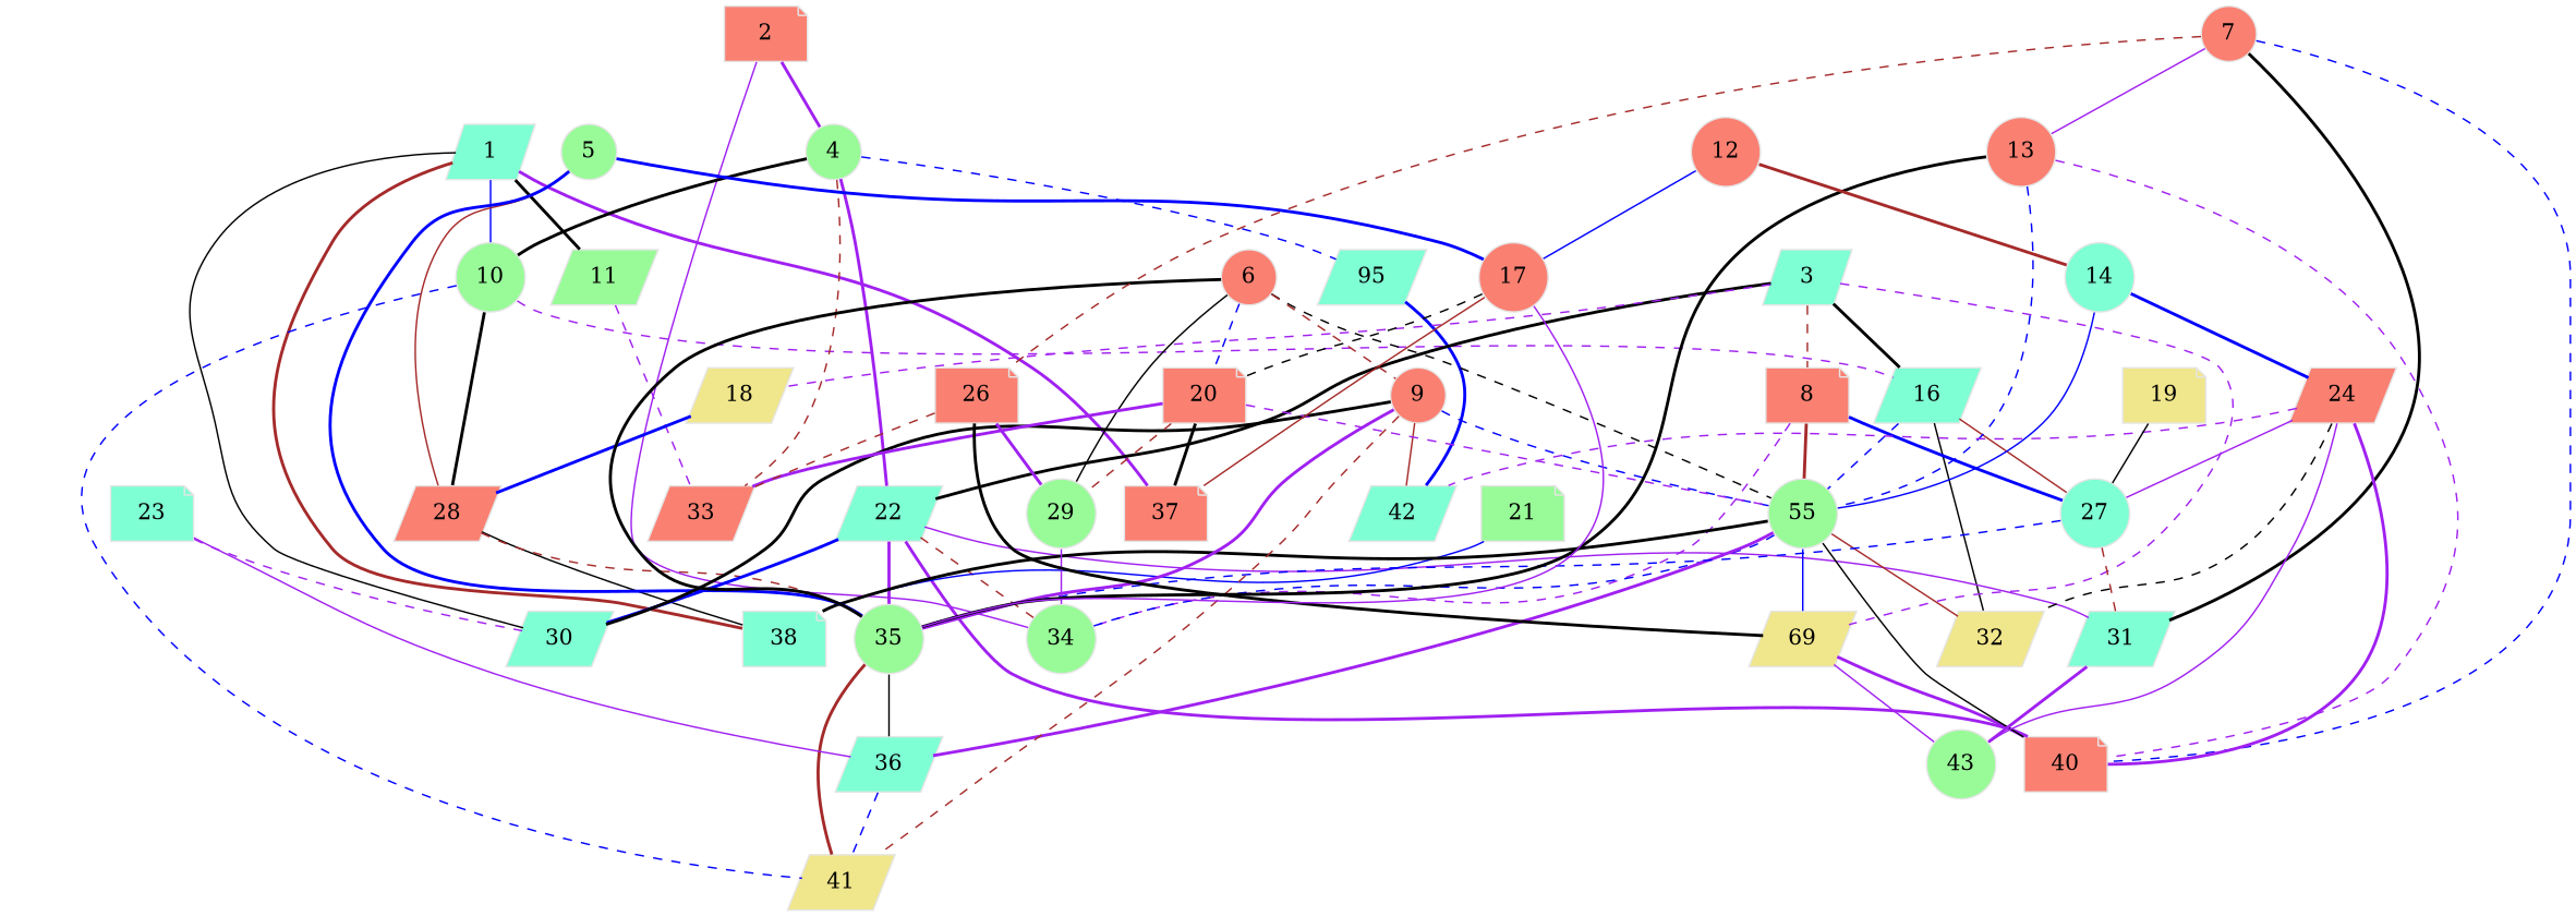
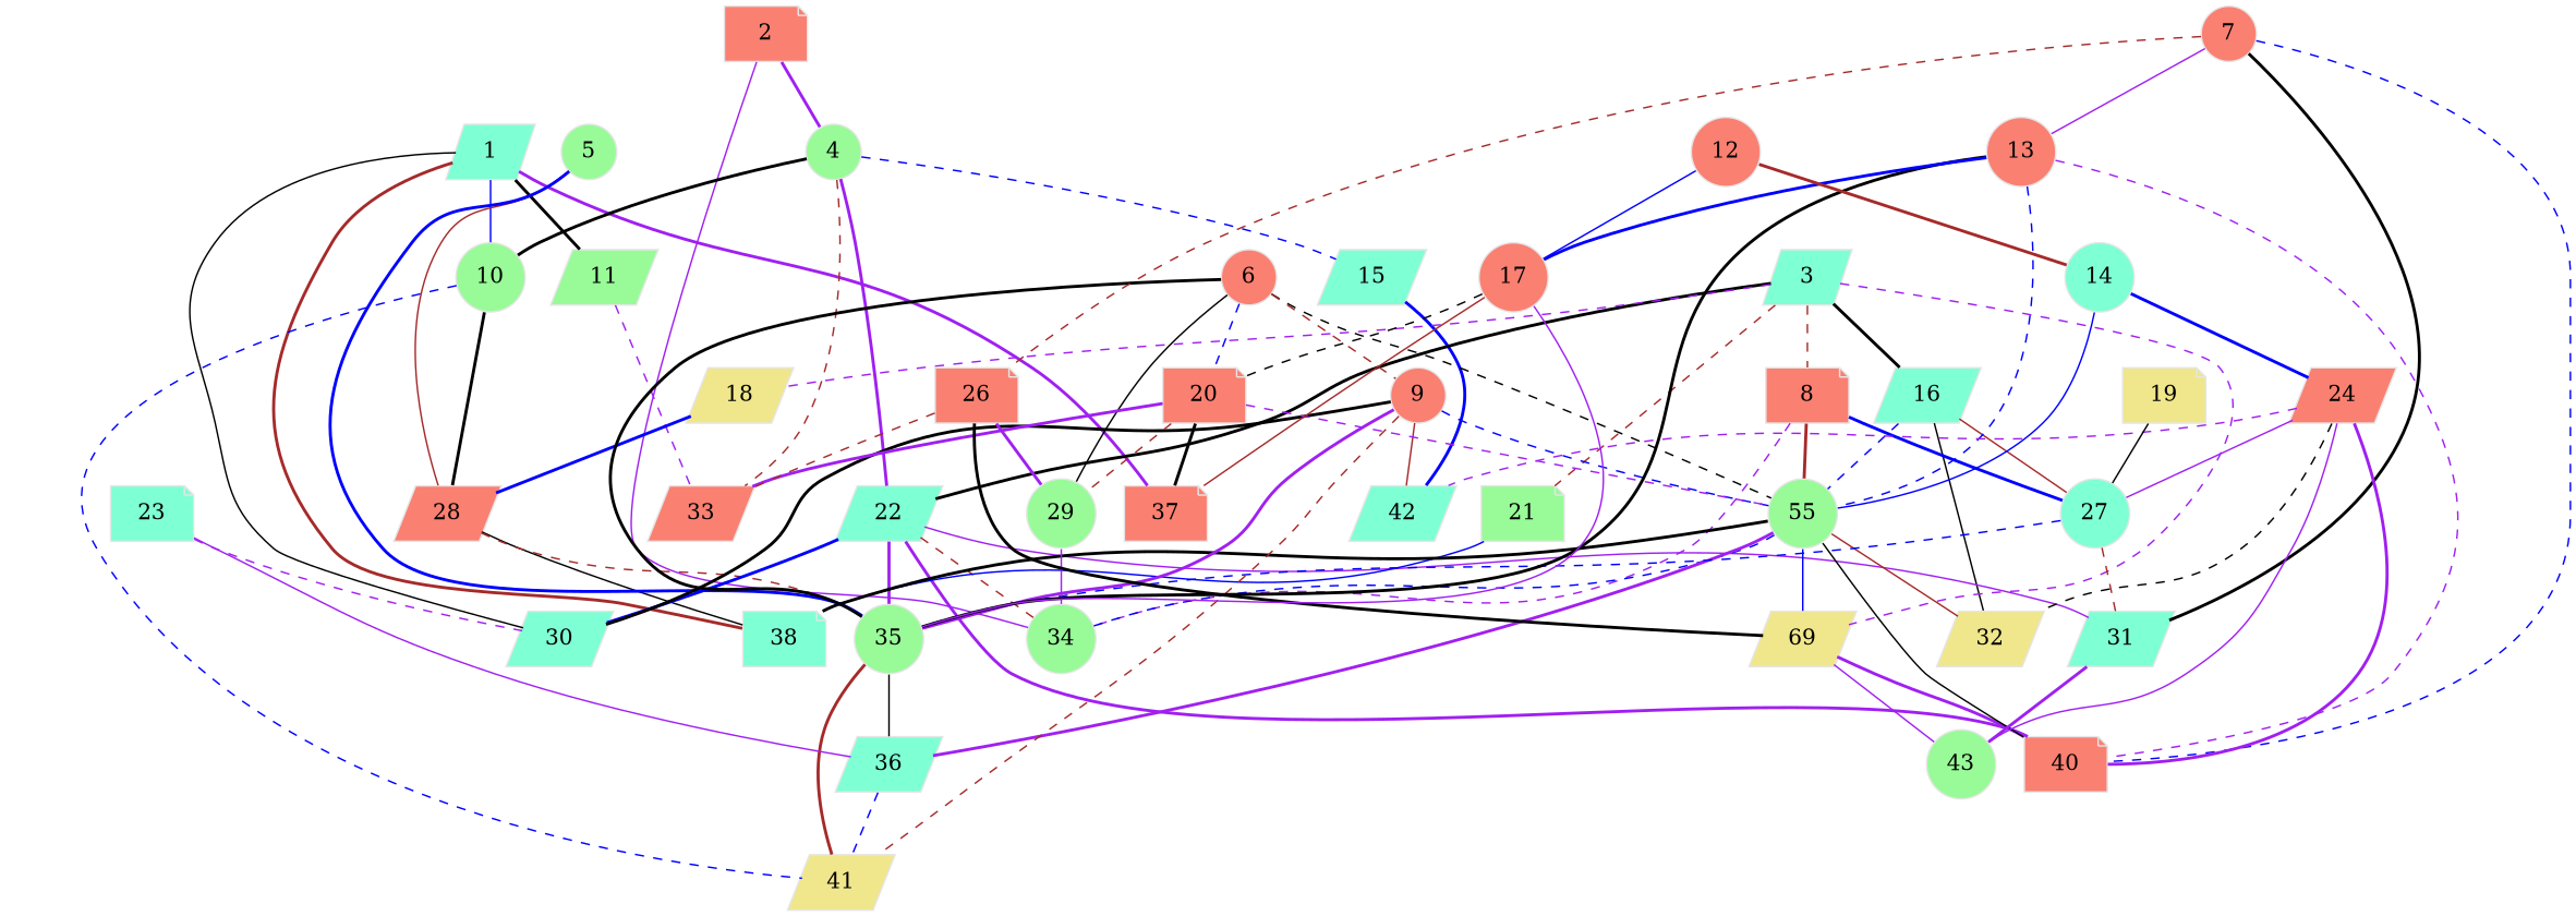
  graph {
    node [color=gray90 fillcolor=salmon shape=parallelogram style=filled]
    edge [color=purple style=bold weight=1.0]
    1 [fillcolor=aquamarine]
    10 [fillcolor=palegreen shape=circle]
    11 [fillcolor=palegreen]
    30 [fillcolor=aquamarine]
    37 [shape=note]
    38 [fillcolor=aquamarine shape=note]
    16 [fillcolor=aquamarine]
    28
    41 [fillcolor=khaki]
    33
    2 [shape=note]
    4 [fillcolor=palegreen shape=circle]
    34 [fillcolor=palegreen shape=circle]
    22 [fillcolor=aquamarine]
-   15 [fillcolor=aquamarine label=95]
+   15 [fillcolor=aquamarine]
    3 [fillcolor=aquamarine]
    8 [shape=note]
    18 [fillcolor=khaki]
    21 [fillcolor=palegreen shape=note]
    n20 [fillcolor=khaki label=69]
    n21 [fillcolor=palegreen label=55 shape=circle]
    27 [fillcolor=aquamarine shape=circle]
    32 [fillcolor=khaki]
    35 [fillcolor=palegreen shape=circle]
    31 [fillcolor=aquamarine]
    40 [shape=note]
    43 [fillcolor=palegreen shape=circle]
    42 [fillcolor=aquamarine]
    5 [fillcolor=palegreen shape=circle]
    36 [fillcolor=aquamarine]
    6 [shape=circle]
    9 [shape=circle]
    20 [shape=note]
    29 [fillcolor=palegreen shape=circle]
    7 [shape=circle]
    13 [shape=circle]
    26 [shape=note]
    17 [shape=circle]
    12 [shape=circle]
    14 [fillcolor=aquamarine shape=circle]
    24
    19 [fillcolor=khaki shape=note]
    23 [fillcolor=aquamarine shape=note]
    1 -- 10 [color=blue style=solid weight=2.0]
    1 -- 11 [color=black]
    1 -- 30 [color=black style=solid]
    1 -- 37
    1 -- 38 [color=brown]
-   10 -- 16 [style=dashed]
    10 -- 28 [color=black]
    10 -- 41 [color=blue style=dashed]
    11 -- 33 [style=dashed]
    16 -- n21 [color=blue style=dashed]
    16 -- 27 [color=brown style=solid]
    16 -- 32 [color=black style=solid]
    28 -- 38 [color=black style=solid]
    28 -- 35 [color=brown style=dashed weight=2.0]
    2 -- 4
    2 -- 34 [style=solid]
    4 -- 10 [color=black]
    4 -- 33 [color=brown style=dashed]
    4 -- 22
    4 -- 15 [color=blue style=dashed]
    22 -- 30 [color=blue]
    22 -- 34 [color=brown style=dashed]
    22 -- 35
    22 -- 31 [style=solid]
    22 -- 40 [weight=2.0]
    15 -- 42 [color=blue]
    3 -- 16 [color=black]
    3 -- 22 [color=black]
    3 -- 8 [color=brown style=dashed]
    3 -- 18 [style=dashed]
+   3 -- 21 [color=brown style=dashed]
    3 -- n20 [style=dashed weight=2.0]
    8 -- 34 [style=dashed]
    8 -- n21 [color=brown]
    8 -- 27 [color=blue]
    18 -- 28 [color=blue]
    21 -- 38 [color=blue style=solid]
    n20 -- 40
    n20 -- 43 [style=solid]
    n21 -- 38 [color=black weight=2.0]
    n21 -- 34 [color=blue style=dashed]
    n21 -- n20 [color=blue style=solid]
    n21 -- 32 [color=brown style=solid]
    n21 -- 40 [color=black style=solid]
    n21 -- 36
    27 -- 35 [color=blue style=dashed]
    27 -- 31 [color=brown style=dashed]
    35 -- 41 [color=brown]
    35 -- 36 [color=black style=solid]
    31 -- 43
    5 -- 28 [color=brown style=solid]
    5 -- 35 [color=blue]
    36 -- 41 [color=blue style=dashed]
    6 -- n21 [color=black style=dashed]
    6 -- 35 [color=black]
    6 -- 9 [color=brown style=dashed]
    6 -- 20 [color=blue style=dashed]
    6 -- 29 [color=black style=solid]
    9 -- 30 [color=black]
    9 -- 41 [color=brown style=dashed]
    9 -- n21 [color=blue style=dashed]
    9 -- 35
    9 -- 42 [color=brown style=solid]
    20 -- 37 [color=black]
    20 -- 33
    20 -- n21 [style=dashed]
    20 -- 29 [color=brown style=dashed]
    29 -- 34 [style=solid]
    7 -- 31 [color=black]
    7 -- 40 [color=blue style=dashed]
    7 -- 13 [style=solid]
    7 -- 26 [color=brown style=dashed]
    13 -- n21 [color=blue style=dashed]
    13 -- 35 [color=black]
    13 -- 40 [style=dashed]
-   5 -- 17 [color=blue]
+   13 -- 17 [color=blue]
    26 -- 33 [color=brown style=dashed]
    26 -- n20 [color=black]
    26 -- 29
    17 -- 37 [color=brown style=solid]
    17 -- 35 [style=solid]
    17 -- 20 [color=black style=dashed]
    12 -- 17 [color=blue style=solid]
    12 -- 14 [color=brown]
    14 -- n21 [color=blue style=solid]
    14 -- 24 [color=blue]
    24 -- 27 [style=solid]
    24 -- 32 [color=black style=dashed]
    24 -- 40
    24 -- 43 [style=solid]
    24 -- 42 [style=dashed]
    19 -- 27 [color=black style=solid]
    23 -- 30 [style=dashed]
    23 -- 36 [style=solid weight=2.0]
  }
